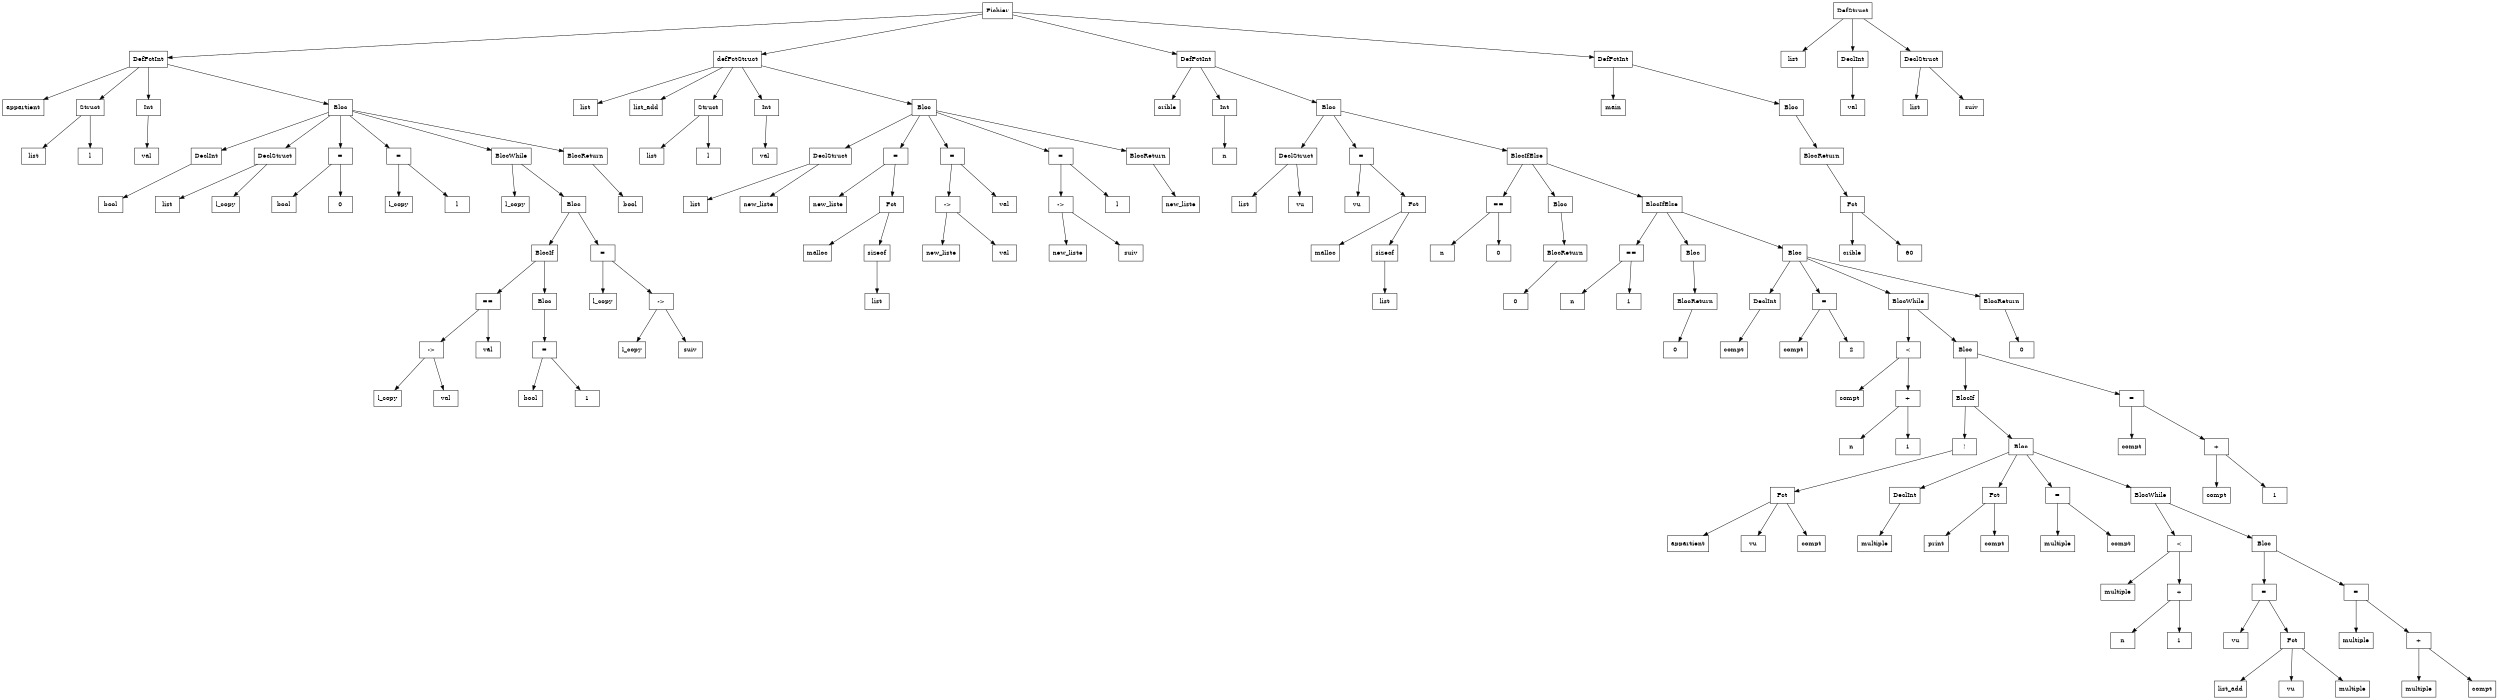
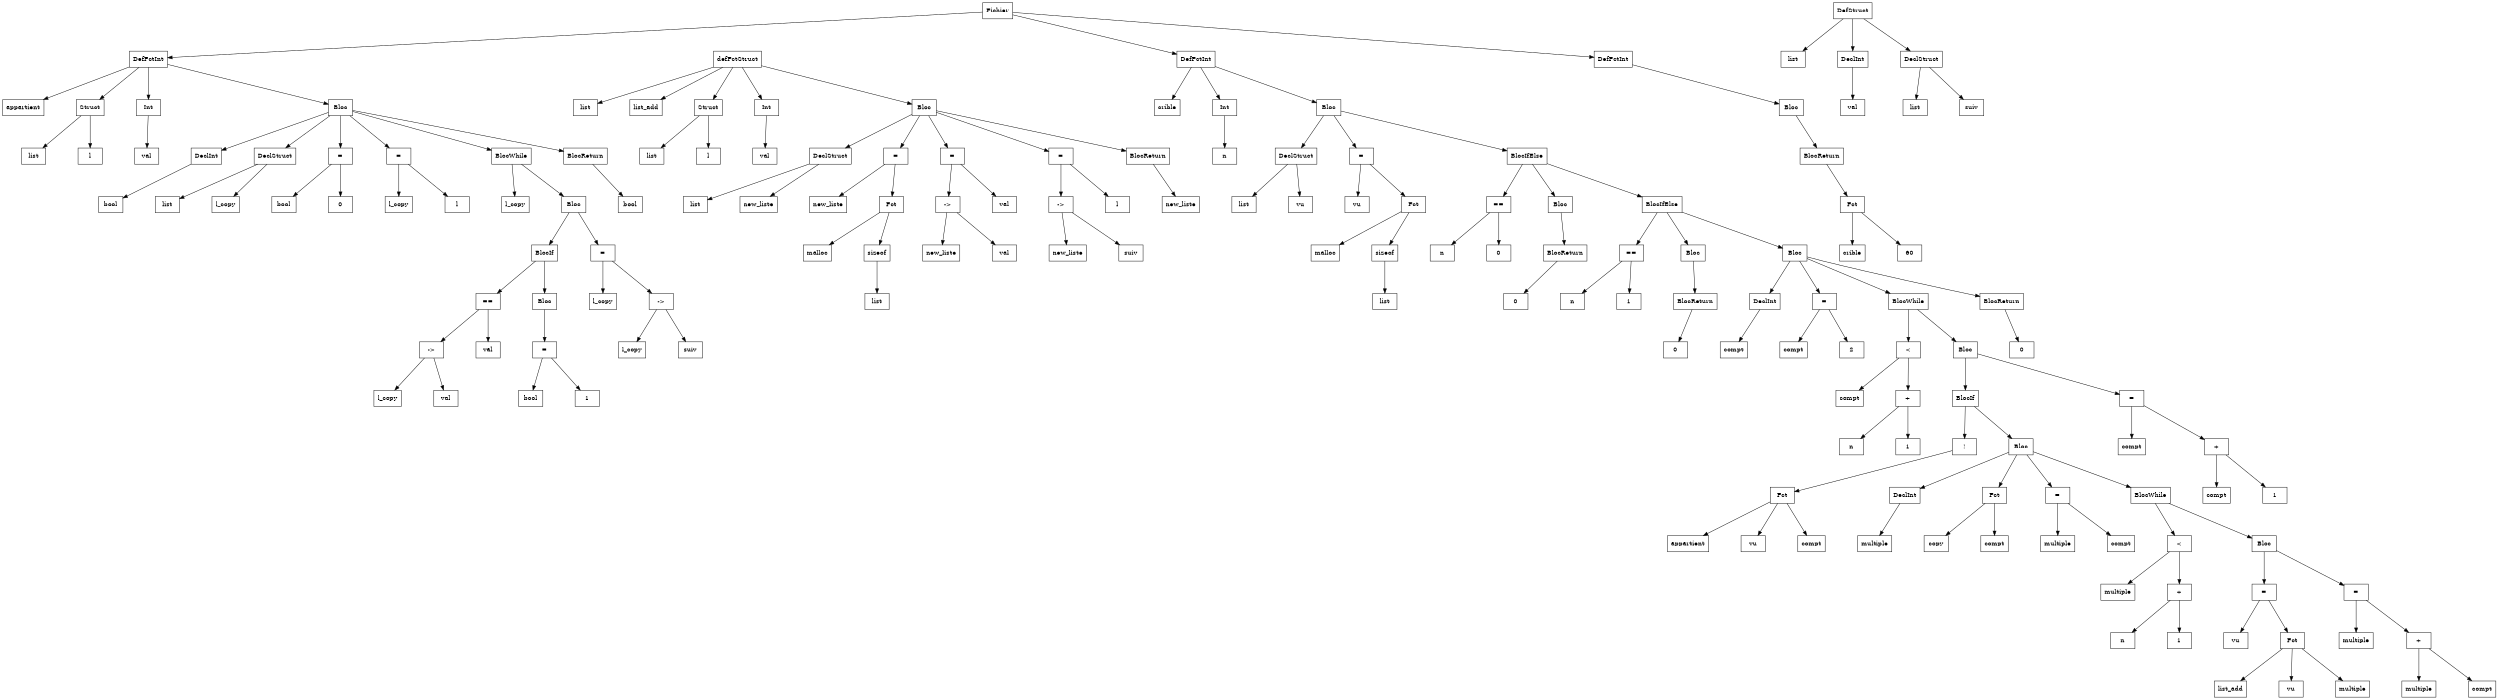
  digraph {
    nodesep=1
    ranksep=1
    node [shape=box]
    n1 [label=Fichier]
    n2 [label=DefFctInt]
    n3 [label=defFctStruct]
    n4 [label=DefFctInt]
    n5 [label=DefFctInt]
    n6 [label=DefStruct]
    n7 [label=list]
    n8 [label=DeclInt]
    n9 [label=DeclStruct]
    n10 [label=appartient]
    n11 [label=Struct]
    n12 [label=Int]
    n13 [label=Bloc]
    n14 [label=list]
    n15 [label=list_add]
    n16 [label=Struct]
    n17 [label=Int]
    n18 [label=Bloc]
    n19 [label=crible]
    n20 [label=Int]
    n21 [label=Bloc]
-   n22 [label=main]
    n23 [label=Bloc]
    n24 [label=val]
    n25 [label=list]
    n26 [label=suiv]
    n27 [label=list]
    n28 [label=l]
    n29 [label=val]
    n30 [label=DeclInt]
    n31 [label=DeclStruct]
    n32 [label="="]
    n33 [label="="]
    n34 [label=BlocWhile]
    n35 [label=BlocReturn]
    n36 [label=bool]
    n37 [label=list]
    n38 [label=l_copy]
    n39 [label=bool]
    n40 [label=0]
    n41 [label=l_copy]
    n42 [label=l]
    n43 [label=l_copy]
    n44 [label=Bloc]
    n45 [label=bool]
    n46 [label=BlocIf]
    n47 [label="="]
    n48 [label="=="]
    n49 [label=Bloc]
    n50 [label=l_copy]
    n51 [label="->"]
    n52 [label="->"]
    n53 [label=val]
    n54 [label="="]
    n55 [label=l_copy]
    n56 [label=val]
    n57 [label=bool]
    n58 [label=1]
    n59 [label=l_copy]
    n60 [label=suiv]
    n61 [label=list]
    n62 [label=l]
    n63 [label=val]
    n64 [label=DeclStruct]
    n65 [label="="]
    n66 [label="="]
    n67 [label="="]
    n68 [label=BlocReturn]
    n69 [label=list]
    n70 [label=new_liste]
    n71 [label=new_liste]
    n72 [label=Fct]
    n73 [label="->"]
    n74 [label=val]
    n75 [label="->"]
    n76 [label=l]
    n77 [label=new_liste]
    n78 [label=malloc]
    n79 [label=sizeof]
    n80 [label=list]
    n81 [label=new_liste]
    n82 [label=val]
    n83 [label=new_liste]
    n84 [label=suiv]
    n85 [label=n]
    n86 [label=DeclStruct]
    n87 [label="="]
    n88 [label=BlocIfElse]
    n89 [label=list]
    n90 [label=vu]
    n91 [label=vu]
    n92 [label=Fct]
    n93 [label="=="]
    n94 [label=Bloc]
    n95 [label=BlocIfElse]
    n96 [label=malloc]
    n97 [label=sizeof]
    n98 [label=list]
    n99 [label=n]
    n100 [label=0]
    n101 [label=BlocReturn]
    n102 [label="=="]
    n103 [label=Bloc]
    n104 [label=Bloc]
    n105 [label=0]
    n106 [label=n]
    n107 [label=1]
    n108 [label=BlocReturn]
    n109 [label=DeclInt]
    n110 [label="="]
    n111 [label=BlocWhile]
    n112 [label=BlocReturn]
    n113 [label=0]
    n114 [label=compt]
    n115 [label=compt]
    n116 [label=2]
    n117 [label="<"]
    n118 [label=Bloc]
    n119 [label=0]
    n120 [label=compt]
    n121 [label="+"]
    n122 [label=BlocIf]
    n123 [label="="]
    n124 [label=n]
    n125 [label=1]
    n126 [label="!"]
    n127 [label=Bloc]
    n128 [label=compt]
    n129 [label="+"]
    n130 [label=Fct]
    n131 [label=DeclInt]
    n132 [label=Fct]
    n133 [label="="]
    n134 [label=BlocWhile]
    n135 [label=appartient]
    n136 [label=vu]
    n137 [label=compt]
    n138 [label=multiple]
-   n139 [label=print]
+   n139 [label=copy]
    n140 [label=compt]
    n141 [label=multiple]
    n142 [label=compt]
    n143 [label="<"]
    n144 [label=Bloc]
    n145 [label=multiple]
    n146 [label="+"]
    n147 [label="="]
    n148 [label="="]
    n149 [label=n]
    n150 [label=1]
    n151 [label=vu]
    n152 [label=Fct]
    n153 [label=multiple]
    n154 [label="+"]
    n155 [label=list_add]
    n156 [label=vu]
    n157 [label=multiple]
    n158 [label=multiple]
    n159 [label=compt]
    n160 [label=compt]
    n161 [label=1]
    n162 [label=BlocReturn]
    n163 [label=Fct]
    n164 [label=crible]
    n165 [label=60]
    n1 -> n2
-   n1 -> n3
    n1 -> n4
    n1 -> n5
    n2 -> n10
    n2 -> n11
    n2 -> n12
    n2 -> n13
    n3 -> n14
    n3 -> n15
    n3 -> n16
    n3 -> n17
    n3 -> n18
    n4 -> n19
    n4 -> n20
    n4 -> n21
-   n5 -> n22
    n5 -> n23
    n6 -> n7
    n6 -> n8
    n6 -> n9
    n8 -> n24
    n9 -> n25
    n9 -> n26
    n11 -> n27
    n11 -> n28
    n12 -> n29
    n13 -> n30
    n13 -> n31
    n13 -> n32
    n13 -> n33
    n13 -> n34
    n13 -> n35
    n16 -> n61
    n16 -> n62
    n17 -> n63
    n18 -> n64
    n18 -> n65
    n18 -> n66
    n18 -> n67
    n18 -> n68
    n20 -> n85
    n21 -> n86
    n21 -> n87
    n21 -> n88
    n23 -> n162
    n30 -> n36
    n31 -> n37
    n31 -> n38
    n32 -> n39
    n32 -> n40
    n33 -> n41
    n33 -> n42
    n34 -> n43
    n34 -> n44
    n35 -> n45
    n44 -> n46
    n44 -> n47
    n46 -> n48
    n46 -> n49
    n47 -> n50
    n47 -> n51
    n48 -> n52
    n48 -> n53
    n49 -> n54
    n51 -> n59
    n51 -> n60
    n52 -> n55
    n52 -> n56
    n54 -> n57
    n54 -> n58
    n64 -> n69
    n64 -> n70
    n65 -> n71
    n65 -> n72
    n66 -> n73
    n66 -> n74
    n67 -> n75
    n67 -> n76
    n68 -> n77
    n72 -> n78
    n72 -> n79
    n73 -> n81
    n73 -> n82
    n75 -> n83
    n75 -> n84
    n79 -> n80
    n86 -> n89
    n86 -> n90
    n87 -> n91
    n87 -> n92
    n88 -> n93
    n88 -> n94
    n88 -> n95
    n92 -> n96
    n92 -> n97
    n93 -> n99
    n93 -> n100
    n94 -> n101
    n95 -> n102
    n95 -> n103
    n95 -> n104
    n97 -> n98
    n101 -> n105
    n102 -> n106
    n102 -> n107
    n103 -> n108
    n104 -> n109
    n104 -> n110
    n104 -> n111
    n104 -> n112
    n108 -> n113
    n109 -> n114
    n110 -> n115
    n110 -> n116
    n111 -> n117
    n111 -> n118
    n112 -> n119
    n117 -> n120
    n117 -> n121
    n118 -> n122
    n118 -> n123
    n121 -> n124
    n121 -> n125
    n122 -> n126
    n122 -> n127
    n123 -> n128
    n123 -> n129
    n126 -> n130
    n127 -> n131
    n127 -> n132
    n127 -> n133
    n127 -> n134
    n129 -> n160
    n129 -> n161
    n130 -> n135
    n130 -> n136
    n130 -> n137
    n131 -> n138
    n132 -> n139
    n132 -> n140
    n133 -> n141
    n133 -> n142
    n134 -> n143
    n134 -> n144
    n143 -> n145
    n143 -> n146
    n144 -> n147
    n144 -> n148
    n146 -> n149
    n146 -> n150
    n147 -> n151
    n147 -> n152
    n148 -> n153
    n148 -> n154
    n152 -> n155
    n152 -> n156
    n152 -> n157
    n154 -> n158
    n154 -> n159
    n162 -> n163
    n163 -> n164
    n163 -> n165
  }
